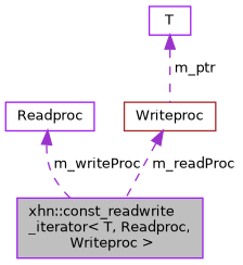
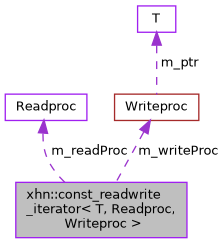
  digraph {
    node [color=purple fillcolor=white fontname=Helvetica fontsize=10 shape=record style=filled]
    edge [color=darkorchid3 dir=back fontname=Helvetica fontsize=10 labelfontname=Helvetica labelfontsize=10 style=dashed]
    n1 [fillcolor=grey75 fontcolor=black height=0.2 label="xhn::const_readwrite\l_iterator\< T, Readproc,\l Writeproc \>" width=0.4]
    n2 [height=0.2 label=Readproc width=0.4]
    n3 [color=brown height=0.2 label=Writeproc width=0.4]
    n4 [height=0.2 label=T width=0.4]
-   n2 -> n1 [label=" m_writeProc"]
-   n3 -> n1 [label=" m_readProc"]
+   n2 -> n1 [label=" m_readProc"]
+   n3 -> n1 [label=" m_writeProc"]
    n4 -> n3 [label=" m_ptr"]
  }
